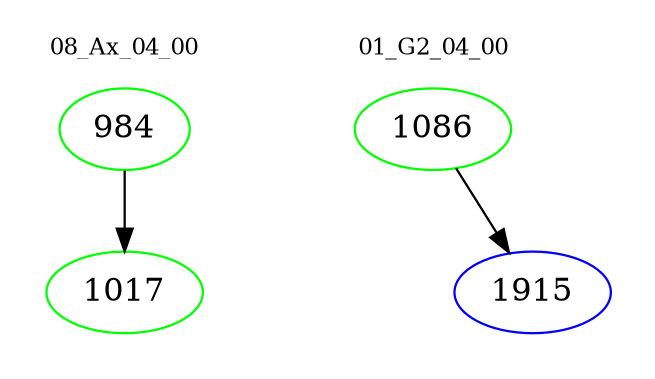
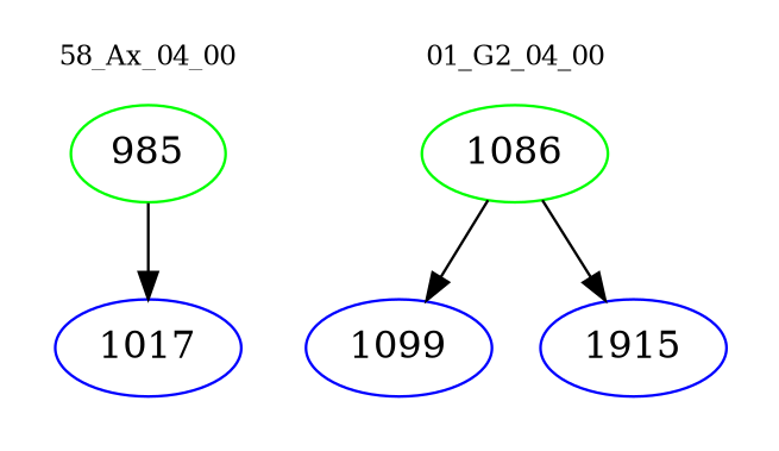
  digraph {
    fontname="DejaVu Serif"
    node [color=blue fontname="DejaVu Serif"]
    edge [color=black fontname="DejaVu Serif"]
-   n1 [color=green label=984]
-   n2 [color=green label=1017]
+   n1 [color=green label=985]
+   n2 [label=1017]
    n3 [color=green label=1086]
+   n4 [label=1099]
    n5 [label=1915]
    subgraph cluster_1 {
      color=white
      fontsize=10
-     label="08_Ax_04_00"
+     label="58_Ax_04_00"
      n1
      n2
    }
    subgraph cluster_2 {
      color=white
      fontsize=10
      label="01_G2_04_00"
      n3
+     n4
      n5
    }
    n1 -> n2
+   n3 -> n4
    n3 -> n5
  }
